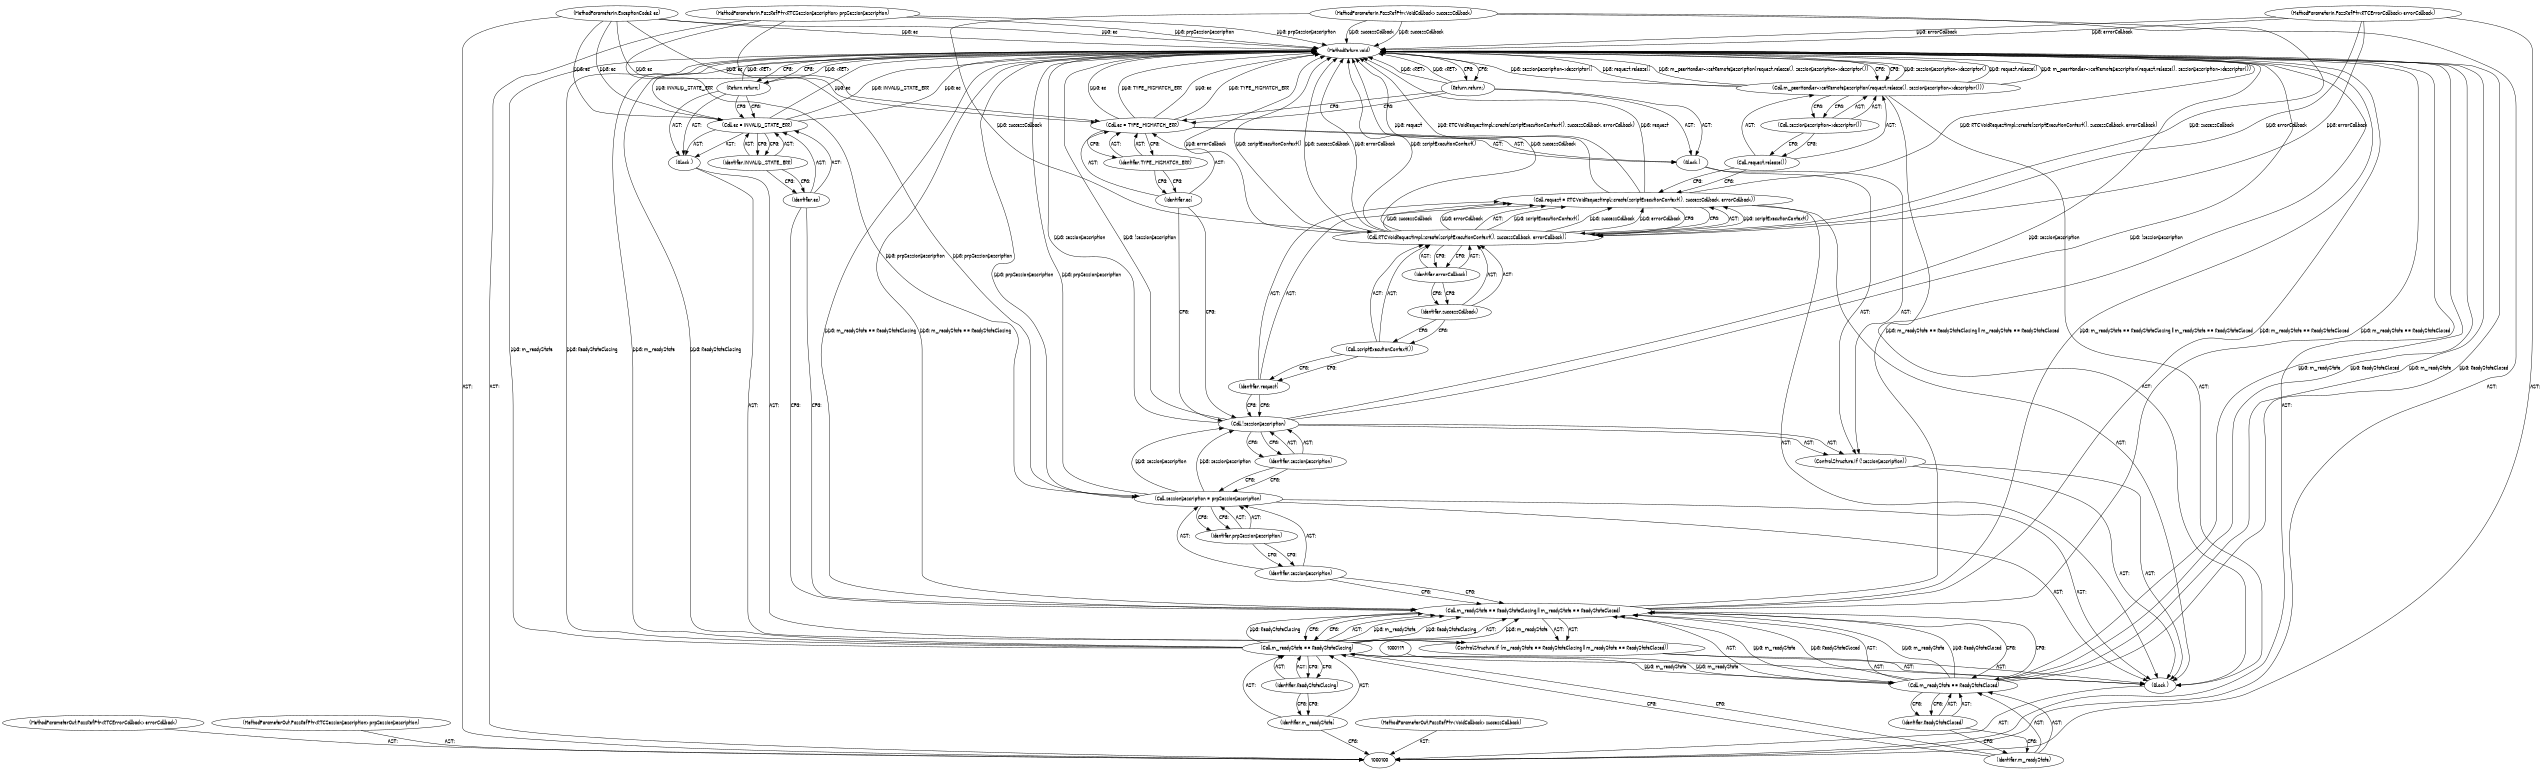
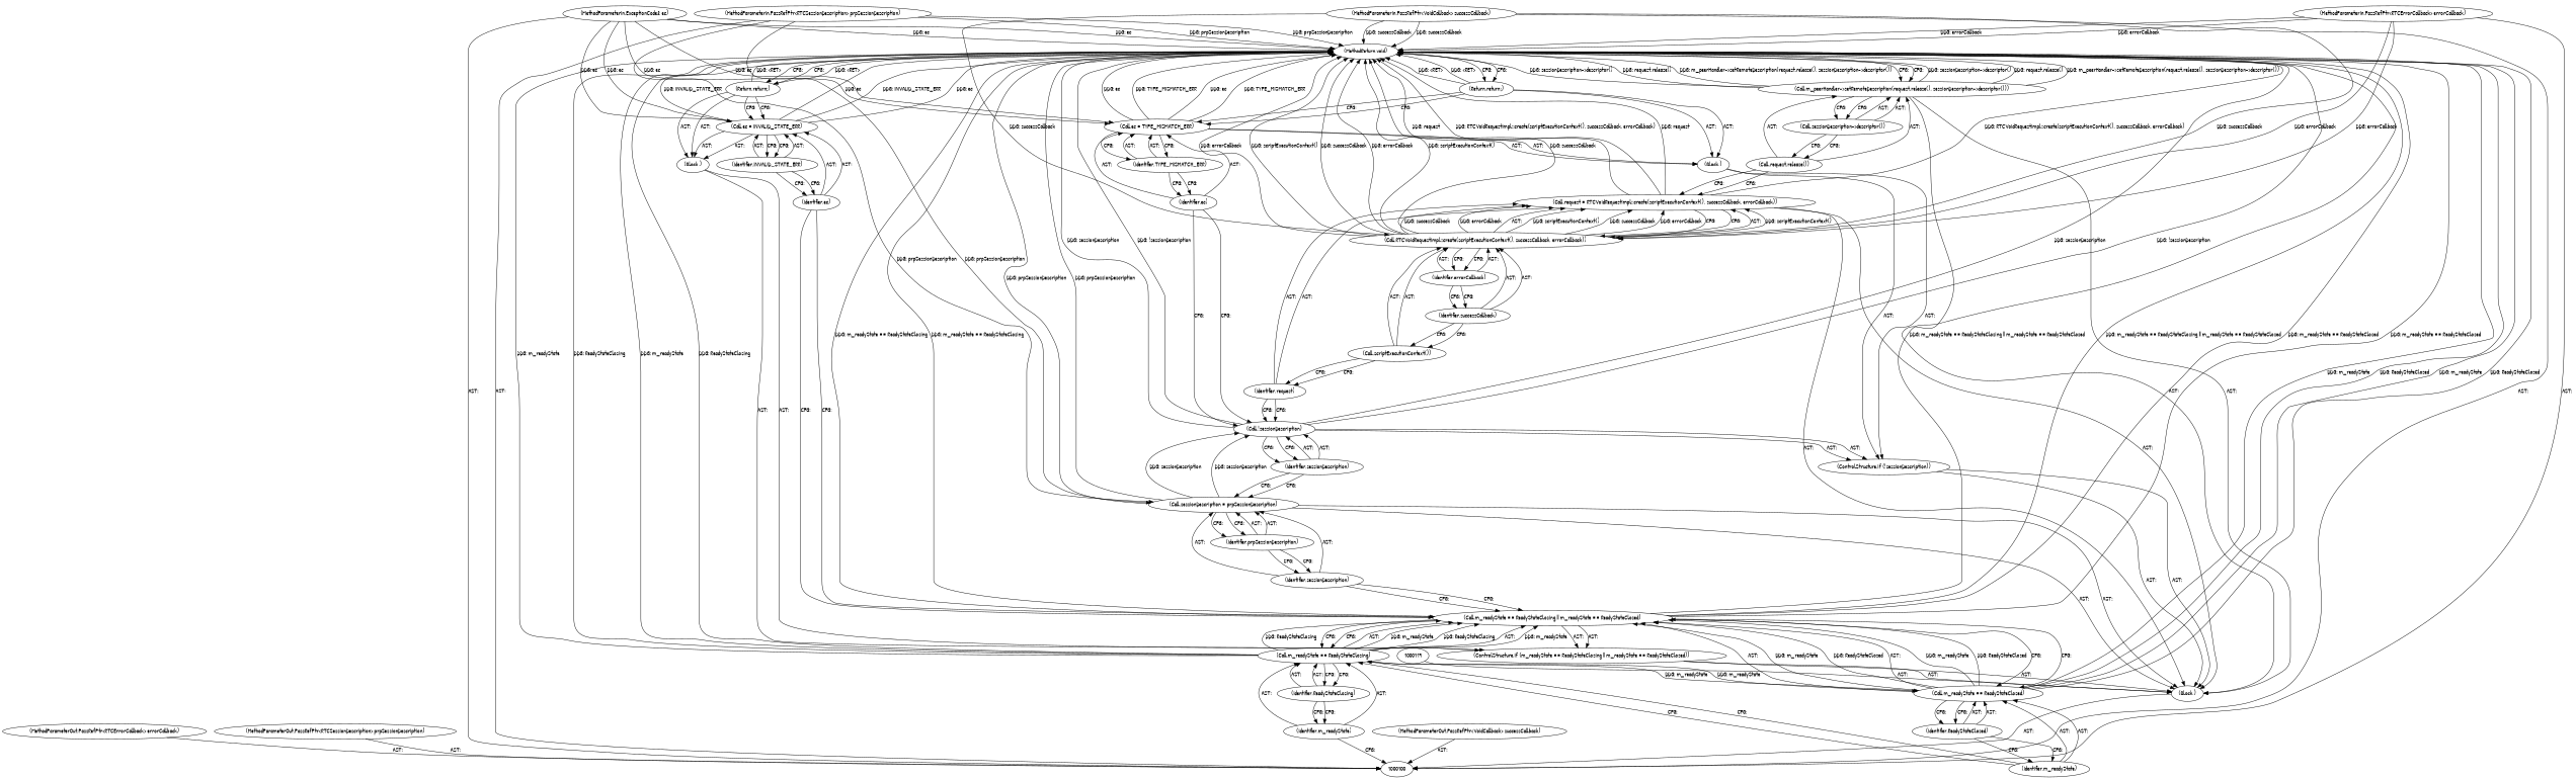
  digraph {
    fontname="Patrick Hand"
    node [fontname="Patrick Hand"]
    edge [fontname="Patrick Hand"]
    n1 [label="(MethodReturn,void)"]
    n2 [label="(Return,return;)"]
    n3 [label="(Call,m_peerHandler->setRemoteDescription(request.release(), sessionDescription->descriptor()))"]
    n4 [label="(Return,return;)"]
    1000100
    n6 [label="(Call,ec = TYPE_MISMATCH_ERR)"]
    n7 [label="(Block,)"]
    n8 [label="(Block,)"]
    n9 [label="(Call,sessionDescription->descriptor())"]
    n10 [label="(Call,ec = INVALID_STATE_ERR)"]
    n11 [label="(Block,)"]
    n12 [label="(MethodParameterIn,PassRefPtr<VoidCallback> successCallback)"]
    n13 [label="(Call,RTCVoidRequestImpl::create(scriptExecutionContext(), successCallback, errorCallback))"]
    n14 [label="(Identifier,errorCallback)"]
    n15 [label="(Call,request = RTCVoidRequestImpl::create(scriptExecutionContext(), successCallback, errorCallback))"]
    n16 [label="(MethodParameterOut,PassRefPtr<VoidCallback> successCallback)"]
    n17 [label="(MethodParameterIn,PassRefPtr<RTCErrorCallback> errorCallback)"]
    n18 [label="(MethodParameterOut,PassRefPtr<RTCErrorCallback> errorCallback)"]
    n19 [label="(MethodParameterIn,ExceptionCode& ec)"]
    n20 [label="(Identifier,INVALID_STATE_ERR)"]
    n21 [label="(Identifier,TYPE_MISMATCH_ERR)"]
    n22 [label="(MethodParameterIn,PassRefPtr<RTCSessionDescription> prpSessionDescription)"]
    n23 [label="(Call,sessionDescription = prpSessionDescription)"]
    n24 [label="(Call,!sessionDescription)"]
    n25 [label="(Identifier,prpSessionDescription)"]
    n26 [label="(MethodParameterOut,PassRefPtr<RTCSessionDescription> prpSessionDescription)"]
    n27 [label="(ControlStructure,if (!sessionDescription))"]
    n28 [label="(Identifier,successCallback)"]
    n29 [label="(Call,scriptExecutionContext())"]
    n30 [label="(Identifier,request)"]
    n31 [label="(Identifier,sessionDescription)"]
    n32 [label="(Call,request.release())"]
    n33 [label="(Identifier,ReadyStateClosing)"]
    n34 [label="(Call,m_readyState == ReadyStateClosing)"]
    n35 [label="(Identifier,m_readyState)"]
    n36 [label="(Call,m_readyState == ReadyStateClosed)"]
    n37 [label="(Call,m_readyState == ReadyStateClosing || m_readyState == ReadyStateClosed)"]
    n38 [label="(ControlStructure,if (m_readyState == ReadyStateClosing || m_readyState == ReadyStateClosed))"]
    n39 [label="(Identifier,ReadyStateClosed)"]
    n40 [label="(Identifier,m_readyState)"]
    n41 [label="(Identifier,ec)"]
    n42 [label="(Identifier,sessionDescription)"]
    n43 [label="(Identifier,ec)"]
    1000119
    n1 -> n2 [label="CFG: "]
    n1 -> n2 [label="CFG: "]
    n1 -> n3 [label="CFG: "]
    n1 -> n3 [label="CFG: "]
    n1 -> n4 [label="CFG: "]
    n1 -> n4 [label="CFG: "]
-   n1 -> 1000100 [label="AST: "]
    n2 -> n1 [label="DDG: <RET>"]
    n2 -> n1 [label="DDG: <RET>"]
    n2 -> n6 [label="CFG: "]
    n2 -> n6 [label="CFG: "]
    n2 -> n7 [label="AST: "]
    n2 -> n7 [label="AST: "]
    n3 -> n1 [label="DDG: sessionDescription->descriptor()"]
    n3 -> n1 [label="DDG: request.release()"]
    n3 -> n1 [label="DDG: m_peerHandler->setRemoteDescription(request.release(), sessionDescription->descriptor())"]
    n3 -> n1 [label="DDG: sessionDescription->descriptor()"]
    n3 -> n1 [label="DDG: request.release()"]
    n3 -> n1 [label="DDG: m_peerHandler->setRemoteDescription(request.release(), sessionDescription->descriptor())"]
    n3 -> n8 [label="AST: "]
    n3 -> n8 [label="AST: "]
    n3 -> n9 [label="CFG: "]
    n3 -> n9 [label="CFG: "]
    n4 -> n1 [label="DDG: <RET>"]
    n4 -> n1 [label="DDG: <RET>"]
    n4 -> n10 [label="CFG: "]
    n4 -> n10 [label="CFG: "]
    n4 -> n11 [label="AST: "]
    n4 -> n11 [label="AST: "]
    n6 -> n1 [label="DDG: TYPE_MISMATCH_ERR"]
    n6 -> n1 [label="DDG: ec"]
    n6 -> n1 [label="DDG: TYPE_MISMATCH_ERR"]
    n6 -> n1 [label="DDG: ec"]
    n6 -> n7 [label="AST: "]
    n6 -> n7 [label="AST: "]
    n6 -> n21 [label="CFG: "]
    n6 -> n21 [label="CFG: "]
    n7 -> n27 [label="AST: "]
    n7 -> n27 [label="AST: "]
    n8 -> 1000100 [label="AST: "]
    n9 -> n3 [label="AST: "]
    n9 -> n3 [label="AST: "]
    n9 -> n32 [label="CFG: "]
    n9 -> n32 [label="CFG: "]
    n10 -> n1 [label="DDG: INVALID_STATE_ERR"]
    n10 -> n1 [label="DDG: ec"]
    n10 -> n1 [label="DDG: INVALID_STATE_ERR"]
    n10 -> n1 [label="DDG: ec"]
    n10 -> n11 [label="AST: "]
    n10 -> n11 [label="AST: "]
    n10 -> n20 [label="CFG: "]
    n10 -> n20 [label="CFG: "]
    n11 -> n38 [label="AST: "]
    n11 -> n38 [label="AST: "]
    n12 -> n1 [label="DDG: successCallback"]
    n12 -> n1 [label="DDG: successCallback"]
    n12 -> 1000100 [label="AST: "]
    n12 -> n13 [label="DDG: successCallback"]
    n12 -> n13 [label="DDG: successCallback"]
    n13 -> n1 [label="DDG: scriptExecutionContext()"]
    n13 -> n1 [label="DDG: successCallback"]
    n13 -> n1 [label="DDG: errorCallback"]
    n13 -> n1 [label="DDG: scriptExecutionContext()"]
    n13 -> n1 [label="DDG: successCallback"]
    n13 -> n1 [label="DDG: errorCallback"]
    n13 -> n14 [label="CFG: "]
    n13 -> n14 [label="CFG: "]
    n13 -> n15 [label="AST: "]
    n13 -> n15 [label="DDG: scriptExecutionContext()"]
    n13 -> n15 [label="DDG: successCallback"]
    n13 -> n15 [label="DDG: errorCallback"]
    n13 -> n15 [label="AST: "]
    n13 -> n15 [label="DDG: scriptExecutionContext()"]
    n13 -> n15 [label="DDG: successCallback"]
    n13 -> n15 [label="DDG: errorCallback"]
    n14 -> n13 [label="AST: "]
    n14 -> n13 [label="AST: "]
    n14 -> n28 [label="CFG: "]
    n14 -> n28 [label="CFG: "]
    n15 -> n1 [label="DDG: RTCVoidRequestImpl::create(scriptExecutionContext(), successCallback, errorCallback)"]
    n15 -> n1 [label="DDG: request"]
    n15 -> n1 [label="DDG: RTCVoidRequestImpl::create(scriptExecutionContext(), successCallback, errorCallback)"]
    n15 -> n1 [label="DDG: request"]
    n15 -> n8 [label="AST: "]
    n15 -> n8 [label="AST: "]
    n15 -> n13 [label="CFG: "]
    n15 -> n13 [label="CFG: "]
    n16 -> 1000100 [label="AST: "]
    n17 -> n1 [label="DDG: errorCallback"]
    n17 -> n1 [label="DDG: errorCallback"]
    n17 -> 1000100 [label="AST: "]
    n17 -> n13 [label="DDG: errorCallback"]
    n17 -> n13 [label="DDG: errorCallback"]
    n18 -> 1000100 [label="AST: "]
    n19 -> n1 [label="DDG: ec"]
    n19 -> n1 [label="DDG: ec"]
    n19 -> 1000100 [label="AST: "]
    n19 -> n6 [label="DDG: ec"]
    n19 -> n6 [label="DDG: ec"]
    n19 -> n10 [label="DDG: ec"]
    n19 -> n10 [label="DDG: ec"]
    n20 -> n10 [label="AST: "]
    n20 -> n10 [label="AST: "]
    n20 -> n41 [label="CFG: "]
    n20 -> n41 [label="CFG: "]
    n21 -> n6 [label="AST: "]
    n21 -> n6 [label="AST: "]
    n21 -> n43 [label="CFG: "]
    n21 -> n43 [label="CFG: "]
    n22 -> n1 [label="DDG: prpSessionDescription"]
    n22 -> n1 [label="DDG: prpSessionDescription"]
    n22 -> 1000100 [label="AST: "]
    n22 -> n23 [label="DDG: prpSessionDescription"]
    n22 -> n23 [label="DDG: prpSessionDescription"]
    n23 -> n1 [label="DDG: prpSessionDescription"]
    n23 -> n1 [label="DDG: prpSessionDescription"]
    n23 -> n8 [label="AST: "]
    n23 -> n8 [label="AST: "]
    n23 -> n24 [label="DDG: sessionDescription"]
    n23 -> n24 [label="DDG: sessionDescription"]
    n23 -> n25 [label="CFG: "]
    n23 -> n25 [label="CFG: "]
    n24 -> n1 [label="DDG: sessionDescription"]
    n24 -> n1 [label="DDG: !sessionDescription"]
    n24 -> n1 [label="DDG: sessionDescription"]
    n24 -> n1 [label="DDG: !sessionDescription"]
    n24 -> n27 [label="AST: "]
    n24 -> n27 [label="AST: "]
    n24 -> n31 [label="CFG: "]
    n24 -> n31 [label="CFG: "]
    n25 -> n23 [label="AST: "]
    n25 -> n23 [label="AST: "]
    n25 -> n42 [label="CFG: "]
    n25 -> n42 [label="CFG: "]
    n26 -> 1000100 [label="AST: "]
    n27 -> n8 [label="AST: "]
    n27 -> n8 [label="AST: "]
    n28 -> n13 [label="AST: "]
    n28 -> n13 [label="AST: "]
    n28 -> n29 [label="CFG: "]
    n28 -> n29 [label="CFG: "]
    n29 -> n13 [label="AST: "]
    n29 -> n13 [label="AST: "]
    n29 -> n30 [label="CFG: "]
    n29 -> n30 [label="CFG: "]
    n30 -> n15 [label="AST: "]
    n30 -> n15 [label="AST: "]
    n30 -> n24 [label="CFG: "]
    n30 -> n24 [label="CFG: "]
    n31 -> n23 [label="CFG: "]
    n31 -> n23 [label="CFG: "]
    n31 -> n24 [label="AST: "]
    n31 -> n24 [label="AST: "]
    n32 -> n3 [label="AST: "]
    n32 -> n3 [label="AST: "]
    n32 -> n15 [label="CFG: "]
    n32 -> n15 [label="CFG: "]
    n33 -> n34 [label="AST: "]
    n33 -> n34 [label="AST: "]
    n33 -> n35 [label="CFG: "]
    n33 -> n35 [label="CFG: "]
    n34 -> n1 [label="DDG: ReadyStateClosing"]
    n34 -> n1 [label="DDG: m_readyState"]
    n34 -> n1 [label="DDG: ReadyStateClosing"]
    n34 -> n1 [label="DDG: m_readyState"]
    n34 -> n33 [label="CFG: "]
    n34 -> n33 [label="CFG: "]
    n34 -> n36 [label="DDG: m_readyState"]
    n34 -> n36 [label="DDG: m_readyState"]
    n34 -> n37 [label="AST: "]
    n34 -> n37 [label="DDG: m_readyState"]
    n34 -> n37 [label="DDG: ReadyStateClosing"]
    n34 -> n37 [label="AST: "]
    n34 -> n37 [label="DDG: m_readyState"]
    n34 -> n37 [label="DDG: ReadyStateClosing"]
    n35 -> 1000100 [label="CFG: "]
    n35 -> n34 [label="AST: "]
    n35 -> n34 [label="AST: "]
    n36 -> n1 [label="DDG: m_readyState"]
    n36 -> n1 [label="DDG: ReadyStateClosed"]
    n36 -> n1 [label="DDG: m_readyState"]
    n36 -> n1 [label="DDG: ReadyStateClosed"]
    n36 -> n37 [label="AST: "]
    n36 -> n37 [label="DDG: m_readyState"]
    n36 -> n37 [label="DDG: ReadyStateClosed"]
    n36 -> n37 [label="AST: "]
    n36 -> n37 [label="DDG: m_readyState"]
    n36 -> n37 [label="DDG: ReadyStateClosed"]
    n36 -> n39 [label="CFG: "]
    n36 -> n39 [label="CFG: "]
    n37 -> n1 [label="DDG: m_readyState == ReadyStateClosing"]
    n37 -> n1 [label="DDG: m_readyState == ReadyStateClosing || m_readyState == ReadyStateClosed"]
    n37 -> n1 [label="DDG: m_readyState == ReadyStateClosed"]
    n37 -> n1 [label="DDG: m_readyState == ReadyStateClosing"]
    n37 -> n1 [label="DDG: m_readyState == ReadyStateClosing || m_readyState == ReadyStateClosed"]
    n37 -> n1 [label="DDG: m_readyState == ReadyStateClosed"]
    n37 -> n34 [label="CFG: "]
    n37 -> n34 [label="CFG: "]
    n37 -> n36 [label="CFG: "]
    n37 -> n36 [label="CFG: "]
    n37 -> n38 [label="AST: "]
    n37 -> n38 [label="AST: "]
    n38 -> n8 [label="AST: "]
    n38 -> n8 [label="AST: "]
    n39 -> n36 [label="AST: "]
    n39 -> n36 [label="AST: "]
    n39 -> n40 [label="CFG: "]
    n39 -> n40 [label="CFG: "]
    n40 -> n34 [label="CFG: "]
    n40 -> n34 [label="CFG: "]
    n40 -> n36 [label="AST: "]
    n40 -> n36 [label="AST: "]
    n41 -> n10 [label="AST: "]
    n41 -> n10 [label="AST: "]
    n41 -> n37 [label="CFG: "]
    n41 -> n37 [label="CFG: "]
    n42 -> n23 [label="AST: "]
    n42 -> n23 [label="AST: "]
    n42 -> n37 [label="CFG: "]
    n42 -> n37 [label="CFG: "]
    n43 -> n6 [label="AST: "]
    n43 -> n6 [label="AST: "]
    n43 -> n24 [label="CFG: "]
    n43 -> n24 [label="CFG: "]
    1000119 -> n8 [label="AST: "]
  }
